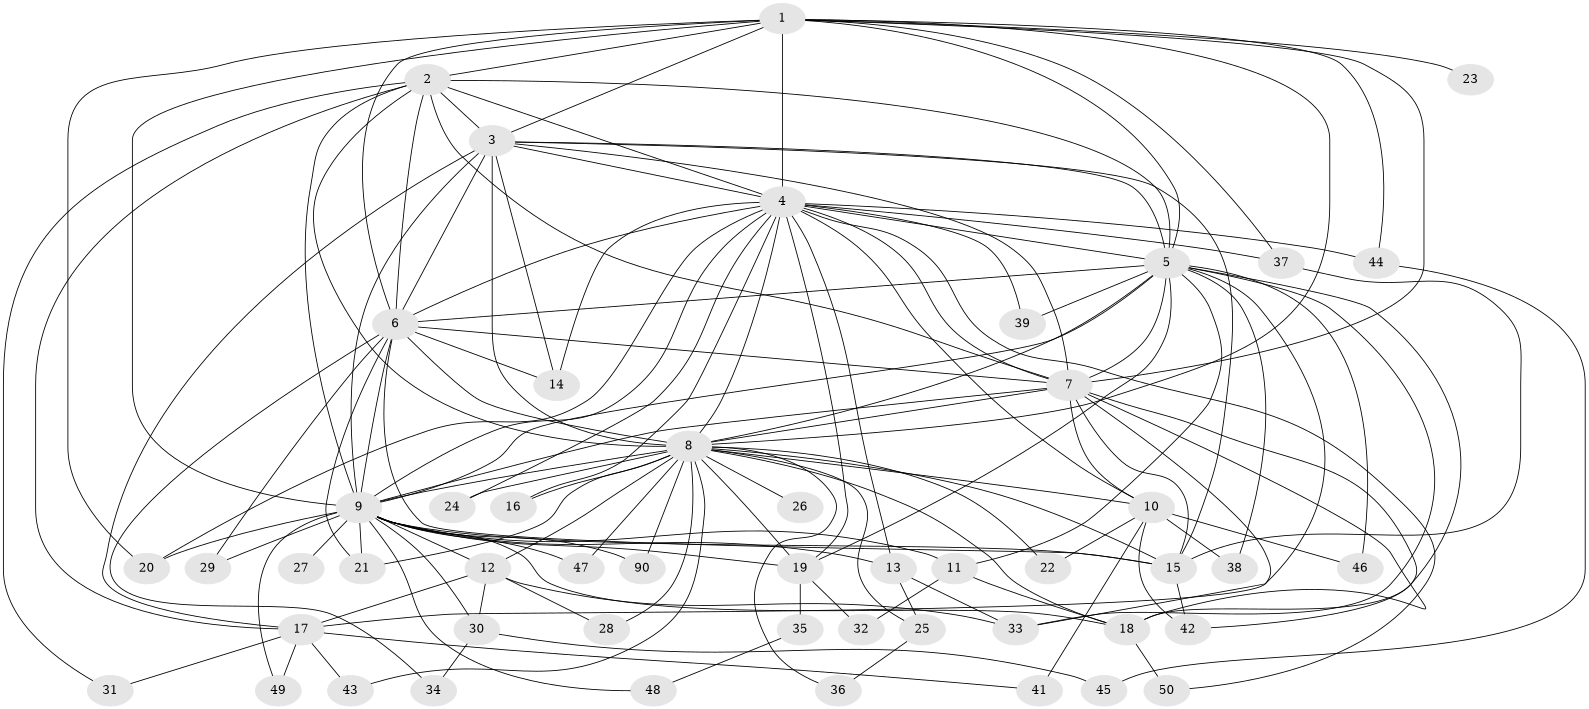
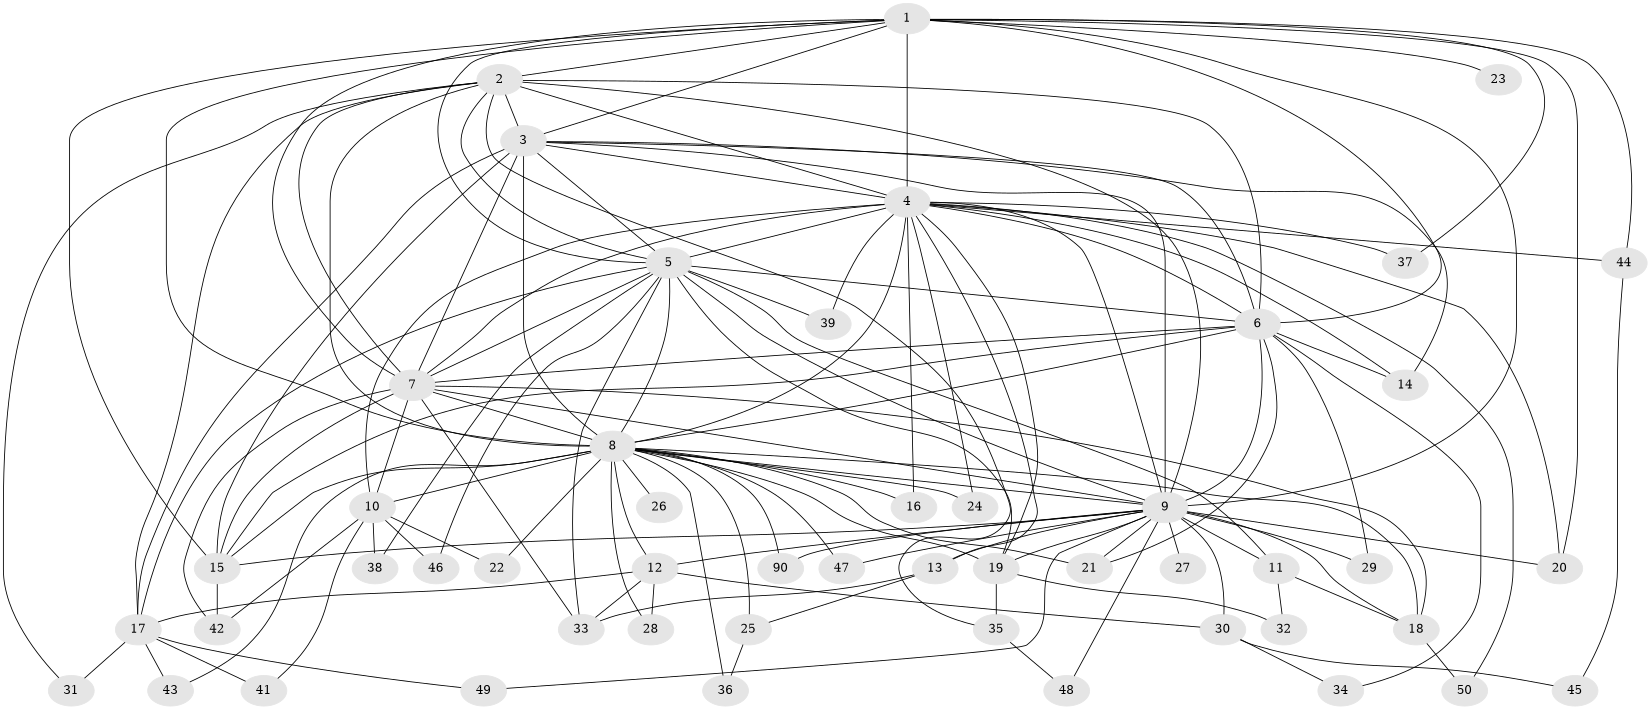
  graph {
    node [color=gray90 style=filled]
    edge [weight=1.0]
    1
    2
    3
    4
    5
    6
    7
    8
    9
    15
    23
    37
    44
    20
    17
    31
    35
    14
    10
    13
    16
    19
    24
    39
    50
    11
    18
    33
    38
    46
    21
    29
    34
    42
    12
    22
    25
    26
    28
    36
    n41 [label=90]
    43
    47
    27
    30
    48
    49
    45
    41
    32
    1 -- 2
    1 -- 3
    1 -- 4 [weight=3.0]
    1 -- 5
    1 -- 6 [weight=2.0]
    1 -- 7
    1 -- 8
    1 -- 9 [weight=2.0]
-   37 -- 15
+   1 -- 15
    1 -- 23
    1 -- 37
    1 -- 44
    1 -- 20
    2 -- 3
    2 -- 4 [weight=3.0]
    2 -- 5
    2 -- 6
    2 -- 7
    2 -- 8 [weight=2.0]
    2 -- 9
    2 -- 17
    2 -- 31
+   2 -- 35
    3 -- 4 [weight=3.0]
    3 -- 5 [weight=2.0]
    3 -- 6
    3 -- 7
    3 -- 8 [weight=12.0]
    3 -- 9 [weight=2.0]
    3 -- 15
    3 -- 17
    3 -- 14
    4 -- 5 [weight=2.0]
    4 -- 6 [weight=3.0]
    4 -- 7 [weight=3.0]
    4 -- 8 [weight=4.0]
    4 -- 9 [weight=2.0]
    4 -- 37
    4 -- 44 [weight=3.0]
    4 -- 20
    4 -- 14
    4 -- 10 [weight=2.0]
    4 -- 13
    4 -- 16
    4 -- 19
    4 -- 24
    4 -- 39
    4 -- 50
    5 -- 6
    5 -- 7
    5 -- 8 [weight=3.0]
    5 -- 9
    5 -- 17 [weight=2.0]
    5 -- 19
    5 -- 39
    5 -- 11
-   5 -- 18
    5 -- 33
    5 -- 38
    5 -- 46
    6 -- 7
    6 -- 8
    6 -- 9 [weight=2.0]
    6 -- 15
    6 -- 14
    6 -- 21
    6 -- 29
    6 -- 34
    7 -- 8
    7 -- 9
    7 -- 15
    7 -- 10
    7 -- 18
    7 -- 33
    7 -- 42
    8 -- 9 [weight=3.0]
    8 -- 15
    8 -- 10
    8 -- 16
    8 -- 19
    8 -- 24
    8 -- 18 [weight=2.0]
    8 -- 21
    8 -- 12 [weight=3.0]
    8 -- 22
    8 -- 25
    8 -- 26
    8 -- 28
    8 -- 36
    8 -- n41
    8 -- 43
    8 -- 47
    9 -- 15
    9 -- 20
    9 -- 13
    9 -- 19
    9 -- 11
    9 -- 18 [weight=2.0]
    9 -- 21
    9 -- 29
    9 -- 12 [weight=2.0]
    9 -- n41
    9 -- 47
    9 -- 27
    9 -- 30
    9 -- 48
    9 -- 49
    15 -- 42
    44 -- 45
    17 -- 31
    17 -- 43
    17 -- 49
    17 -- 41
    35 -- 48
    10 -- 38
    10 -- 46
    10 -- 42
    10 -- 22
    10 -- 41
    13 -- 33
    13 -- 25
    19 -- 35
    19 -- 32
    11 -- 18
    11 -- 32
    18 -- 50
    12 -- 17
    12 -- 33
    12 -- 28
    12 -- 30
    25 -- 36
    30 -- 34
    30 -- 45
  }
